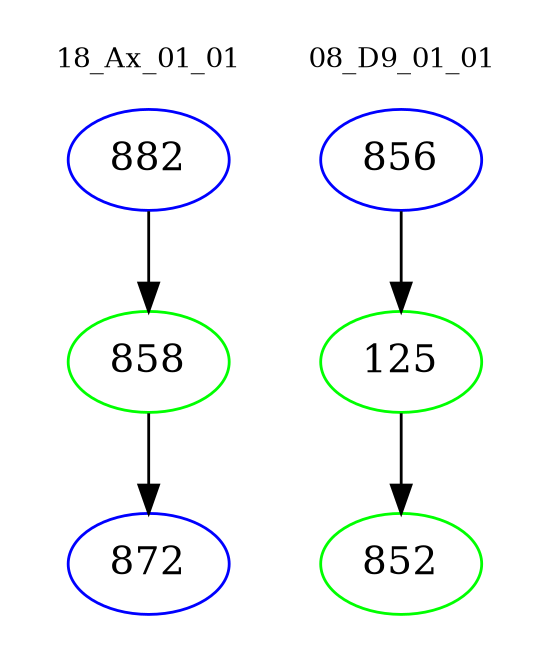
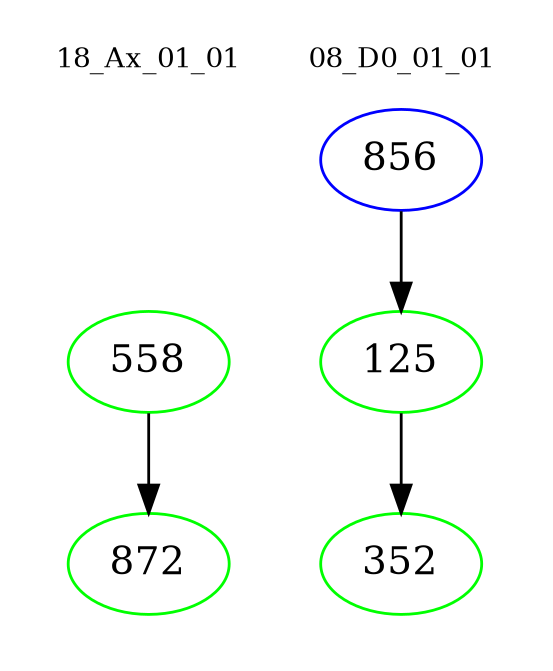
  digraph {
    fontname="DejaVu Serif"
    node [color=green fontname="DejaVu Serif"]
    edge [color=black fontname="DejaVu Serif"]
-   n1 [color=blue label=882]
-   n2 [label=858]
-   n3 [color=blue label=872]
+   n2 [label=558]
+   n3 [label=872]
    n4 [color=blue label=856]
    n5 [label=125]
-   n6 [label=852]
+   n6 [label=352]
    subgraph cluster_1 {
      color=white
      fontsize=10
      label="18_Ax_01_01"
-     n1
      n2
      n3
    }
    subgraph cluster_2 {
      color=white
      fontsize=10
-     label="08_D9_01_01"
+     label="08_D0_01_01"
      n4
      n5
      n6
    }
-   n1 -> n2
    n2 -> n3
    n4 -> n5
    n5 -> n6
  }
